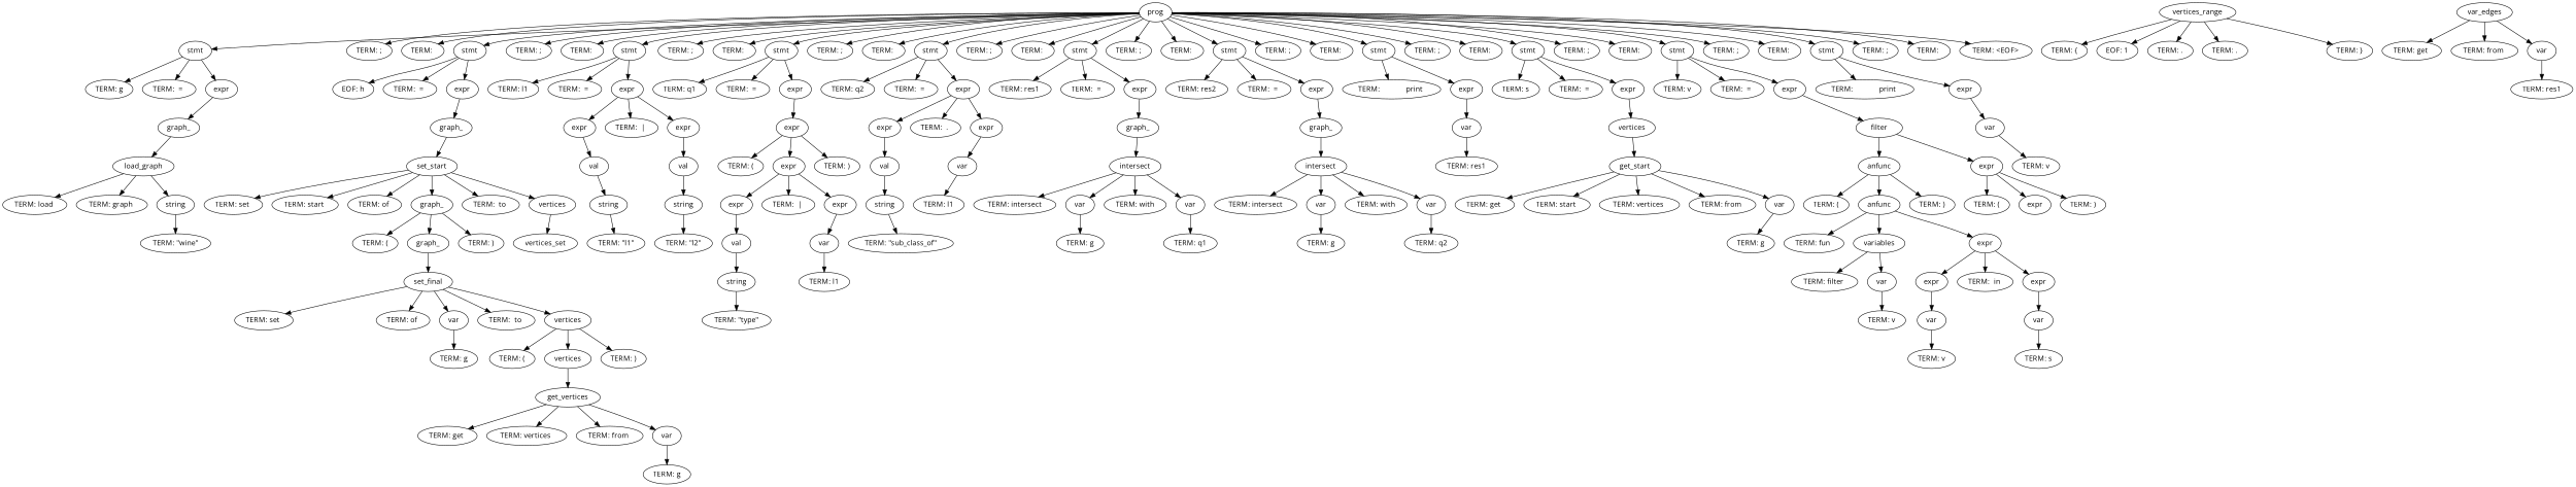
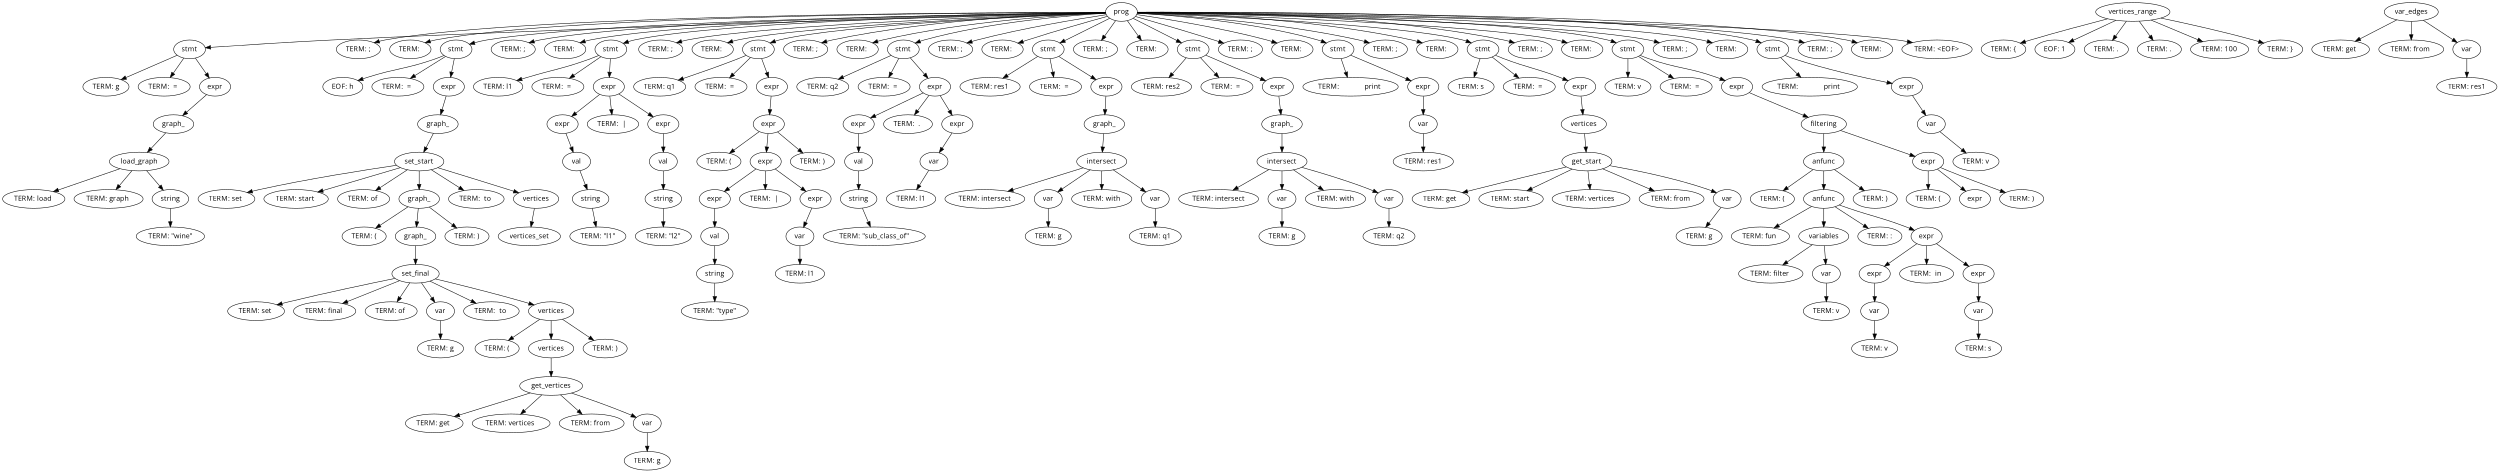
  digraph {
    fontname="Open Sans"
    node [fontname="Open Sans"]
    edge [fontname="Open Sans"]
    n1 [label=prog]
    n2 [label=stmt]
    n3 [label="TERM: ;"]
    n4 [label="TERM: \n"]
    n5 [label=stmt]
    n6 [label="TERM: ;"]
    n7 [label="TERM: \n"]
    n8 [label=stmt]
    n9 [label="TERM: ;"]
    n10 [label="TERM: \n"]
    n11 [label=stmt]
    n12 [label="TERM: ;"]
    n13 [label="TERM: \n"]
    n14 [label=stmt]
    n15 [label="TERM: ;"]
    n16 [label="TERM: \n"]
    n17 [label=stmt]
    n18 [label="TERM: ;"]
    n19 [label="TERM: \n"]
    n20 [label=stmt]
    n21 [label="TERM: ;"]
    n22 [label="TERM: \n"]
    n23 [label=stmt]
    n24 [label="TERM: ;"]
    n25 [label="TERM: \n"]
    n26 [label=stmt]
    n27 [label="TERM: ;"]
    n28 [label="TERM: \n"]
    n29 [label=stmt]
    n30 [label="TERM: ;"]
    n31 [label="TERM: \n"]
    n32 [label=stmt]
    n33 [label="TERM: ;"]
    n34 [label="TERM: \n"]
    n35 [label="TERM: <EOF>"]
    n36 [label="TERM: g"]
    n37 [label="TERM:  = "]
    n38 [label=expr]
    n39 [label="EOF: h"]
    n40 [label="TERM:  = "]
    n41 [label=expr]
    n42 [label="TERM: l1"]
    n43 [label="TERM:  = "]
    n44 [label=expr]
    n45 [label="TERM: q1"]
    n46 [label="TERM:  = "]
    n47 [label=expr]
    n48 [label="TERM: q2"]
    n49 [label="TERM:  = "]
    n50 [label=expr]
    n51 [label="TERM: res1"]
    n52 [label="TERM:  = "]
    n53 [label=expr]
    n54 [label="TERM: res2"]
    n55 [label="TERM:  = "]
    n56 [label=expr]
    n57 [label="TERM:             print "]
    n58 [label=expr]
    n59 [label="TERM: s"]
    n60 [label="TERM:  = "]
    n61 [label=expr]
    n62 [label="TERM: v"]
    n63 [label="TERM:  = "]
    n64 [label=expr]
    n65 [label="TERM:             print "]
    n66 [label=expr]
    n67 [label=graph_]
    n68 [label=load_graph]
    n69 [label="TERM: load "]
    n70 [label="TERM: graph "]
    n71 [label=string]
    n72 [label="TERM: \"wine\""]
    n73 [label=graph_]
    n74 [label=set_start]
    n75 [label="TERM: set "]
    n76 [label="TERM: start "]
    n77 [label="TERM: of "]
    n78 [label=graph_]
    n79 [label="TERM:  to "]
    n80 [label=vertices]
    n81 [label="TERM: ("]
    n82 [label=graph_]
    n83 [label="TERM: )"]
    n84 [label=vertices_set]
    n85 [label=set_final]
    n86 [label="TERM: set "]
+   n87 [label="TERM: final "]
    n88 [label="TERM: of "]
    n89 [label=var]
    n90 [label="TERM:  to "]
    n91 [label=vertices]
    n92 [label="TERM: g"]
    n93 [label="TERM: ("]
    n94 [label=vertices]
    n95 [label="TERM: )"]
    n96 [label=get_vertices]
    n97 [label="TERM: get "]
    n98 [label="TERM: vertices "]
    n99 [label="TERM: from "]
    n100 [label=var]
    n101 [label="TERM: g"]
    n102 [label=vertices_range]
    n103 [label="TERM: {"]
    n104 [label="EOF: 1"]
    n105 [label="TERM: ."]
    n106 [label="TERM: ."]
+   n107 [label="TERM: 100"]
    n108 [label="TERM: }"]
    n109 [label=expr]
    n110 [label="TERM:  | "]
    n111 [label=expr]
    n112 [label=val]
    n113 [label=val]
    n114 [label=string]
    n115 [label="TERM: \"l1\""]
    n116 [label=string]
    n117 [label="TERM: \"l2\""]
    n118 [label=expr]
    n119 [label="TERM: ("]
    n120 [label=expr]
    n121 [label="TERM: )"]
    n122 [label=expr]
    n123 [label="TERM:  | "]
    n124 [label=expr]
    n125 [label=val]
    n126 [label=var]
    n127 [label=string]
    n128 [label="TERM: \"type\""]
    n129 [label="TERM: l1"]
    n130 [label=expr]
    n131 [label="TERM:  . "]
    n132 [label=expr]
    n133 [label=val]
    n134 [label=var]
    n135 [label=string]
    n136 [label="TERM: \"sub_class_of\""]
    n137 [label="TERM: l1"]
    n138 [label=graph_]
    n139 [label=intersect]
    n140 [label="TERM: intersect"]
    n141 [label=var]
    n142 [label="TERM: with"]
    n143 [label=var]
    n144 [label="TERM: g"]
    n145 [label="TERM: q1"]
    n146 [label=graph_]
    n147 [label=intersect]
    n148 [label="TERM: intersect"]
    n149 [label=var]
    n150 [label="TERM: with"]
    n151 [label=var]
    n152 [label="TERM: g"]
    n153 [label="TERM: q2"]
    n154 [label=var]
    n155 [label="TERM: res1"]
    n156 [label=vertices]
    n157 [label=get_start]
    n158 [label="TERM: get "]
    n159 [label="TERM: start "]
    n160 [label="TERM: vertices "]
    n161 [label="TERM: from "]
    n162 [label=var]
    n163 [label="TERM: g"]
-   n164 [label=filter]
+   n164 [label=filtering]
    n165 [label=anfunc]
    n166 [label=expr]
    n167 [label="TERM: filter "]
    n168 [label="TERM: ("]
    n169 [label=anfunc]
    n170 [label="TERM: )"]
    n171 [label="TERM: ("]
    n172 [label=expr]
    n173 [label="TERM: )"]
    n174 [label="TERM: fun "]
    n175 [label=variables]
+   n176 [label="TERM: :"]
    n177 [label=expr]
    n178 [label=var]
    n179 [label=expr]
    n180 [label="TERM:  in "]
    n181 [label=expr]
    n182 [label="TERM: v"]
    n183 [label=var]
    n184 [label=var]
    n185 [label="TERM: v"]
    n186 [label="TERM: s"]
    n187 [label=var_edges]
    n188 [label="TERM: get "]
    n189 [label="TERM: from "]
    n190 [label=var]
    n191 [label="TERM: res1"]
    n192 [label=var]
    n193 [label="TERM: v"]
    n1 -> n2
    n1 -> n3
    n1 -> n4
    n1 -> n5
    n1 -> n6
    n1 -> n7
    n1 -> n8
    n1 -> n9
    n1 -> n10
    n1 -> n11
    n1 -> n12
    n1 -> n13
    n1 -> n14
    n1 -> n15
    n1 -> n16
    n1 -> n17
    n1 -> n18
    n1 -> n19
    n1 -> n20
    n1 -> n21
    n1 -> n22
    n1 -> n23
    n1 -> n24
    n1 -> n25
    n1 -> n26
    n1 -> n27
    n1 -> n28
    n1 -> n29
    n1 -> n30
    n1 -> n31
    n1 -> n32
    n1 -> n33
    n1 -> n34
    n1 -> n35
    n2 -> n36
    n2 -> n37
    n2 -> n38
    n5 -> n39
    n5 -> n40
    n5 -> n41
    n8 -> n42
    n8 -> n43
    n8 -> n44
    n11 -> n45
    n11 -> n46
    n11 -> n47
    n14 -> n48
    n14 -> n49
    n14 -> n50
    n17 -> n51
    n17 -> n52
    n17 -> n53
    n20 -> n54
    n20 -> n55
    n20 -> n56
    n23 -> n57
    n23 -> n58
    n26 -> n59
    n26 -> n60
    n26 -> n61
    n29 -> n62
    n29 -> n63
    n29 -> n64
    n32 -> n65
    n32 -> n66
    n38 -> n67
    n41 -> n73
    n44 -> n109
    n44 -> n110
    n44 -> n111
    n47 -> n118
    n50 -> n130
    n50 -> n131
    n50 -> n132
    n53 -> n138
    n56 -> n146
    n58 -> n154
    n61 -> n156
    n64 -> n164
    n66 -> n192
    n67 -> n68
    n68 -> n69
    n68 -> n70
    n68 -> n71
    n71 -> n72
    n73 -> n74
    n74 -> n75
    n74 -> n76
    n74 -> n77
    n74 -> n78
    n74 -> n79
    n74 -> n80
    n78 -> n81
    n78 -> n82
    n78 -> n83
    n80 -> n84
    n82 -> n85
    n85 -> n86
+   n85 -> n87
    n85 -> n88
    n85 -> n89
    n85 -> n90
    n85 -> n91
    n89 -> n92
    n91 -> n93
    n91 -> n94
    n91 -> n95
    n94 -> n96
    n96 -> n97
    n96 -> n98
    n96 -> n99
    n96 -> n100
    n100 -> n101
    n102 -> n103
    n102 -> n104
    n102 -> n105
    n102 -> n106
+   n102 -> n107
    n102 -> n108
    n109 -> n112
    n111 -> n113
    n112 -> n114
    n113 -> n116
    n114 -> n115
    n116 -> n117
    n118 -> n119
    n118 -> n120
    n118 -> n121
    n120 -> n122
    n120 -> n123
    n120 -> n124
    n122 -> n125
    n124 -> n126
    n125 -> n127
    n126 -> n129
    n127 -> n128
    n130 -> n133
    n132 -> n134
    n133 -> n135
    n134 -> n137
    n135 -> n136
    n138 -> n139
    n139 -> n140
    n139 -> n141
    n139 -> n142
    n139 -> n143
    n141 -> n144
    n143 -> n145
    n146 -> n147
    n147 -> n148
    n147 -> n149
    n147 -> n150
    n147 -> n151
    n149 -> n152
    n151 -> n153
    n154 -> n155
    n156 -> n157
    n157 -> n158
    n157 -> n159
    n157 -> n160
    n157 -> n161
    n157 -> n162
    n162 -> n163
    n164 -> n165
    n164 -> n166
    n165 -> n168
    n165 -> n169
    n165 -> n170
    n166 -> n171
    n166 -> n172
    n166 -> n173
    n169 -> n174
    n169 -> n175
+   n169 -> n176
    n169 -> n177
    n175 -> n167
    n175 -> n178
    n177 -> n179
    n177 -> n180
    n177 -> n181
    n178 -> n182
    n179 -> n183
    n181 -> n184
    n183 -> n185
    n184 -> n186
    n187 -> n188
    n187 -> n189
    n187 -> n190
    n190 -> n191
    n192 -> n193
  }
